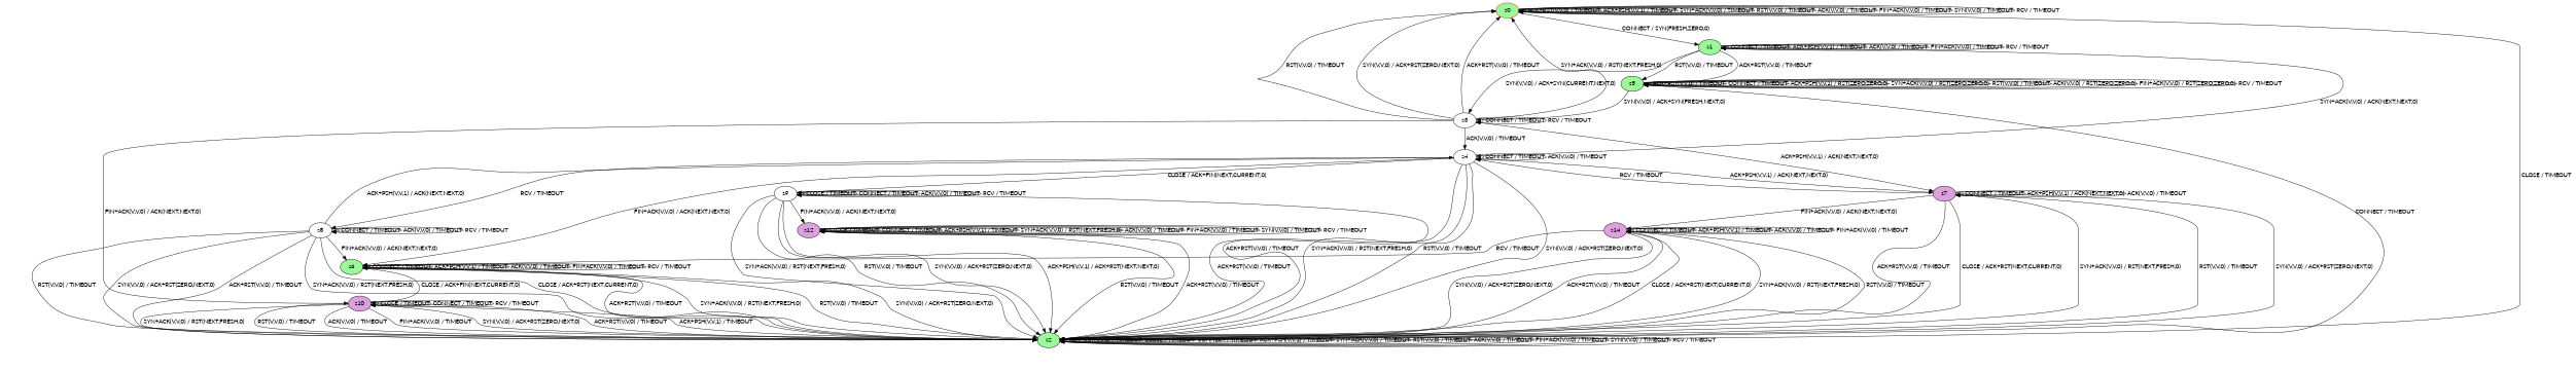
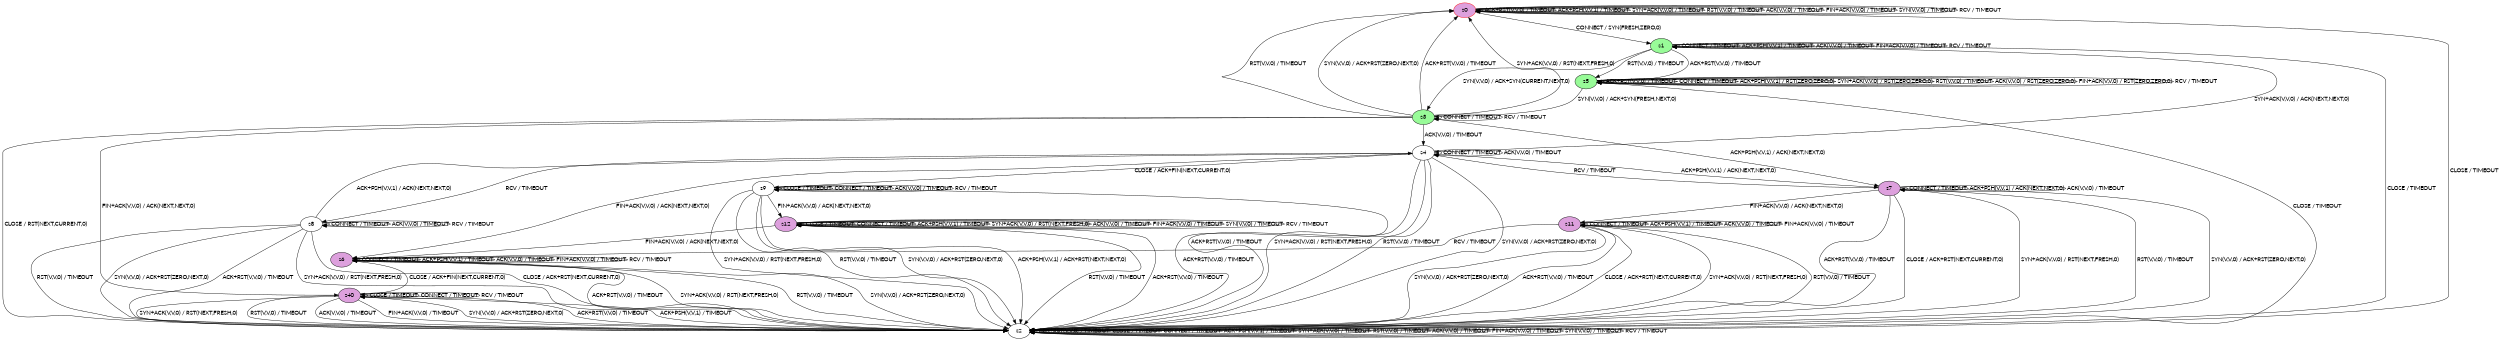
  digraph {
    fontname=Lato
    node [fillcolor=plum fontname=Lato style=filled]
    edge [fontname=Lato]
-   n1 [color=red fillcolor=palegreen label=s0]
+   n1 [color=red label=s0]
    n2 [fillcolor=palegreen label=s1]
-   n3 [fillcolor=palegreen label=s2]
-   n4 [fillcolor=white label=s3]
+   n3 [fillcolor=white label=s2]
+   n4 [fillcolor=palegreen label=s3]
    n5 [fillcolor=white label=s4]
    n6 [fillcolor=palegreen label=s5]
    n7 [label=s7]
-   n8 [label=s10]
-   n9 [fillcolor=palegreen label=s6]
+   n8 [label=s40]
+   n9 [label=s6]
    n10 [fillcolor=white label=s8]
    n11 [fillcolor=white label=s9]
-   n12 [label=s14]
+   n12 [label=s11]
    n13 [label=s12]
    n1 -> n1 [label=" ACK+RST(V,V,0) / TIMEOUT "]
    n1 -> n1 [label=" ACK+PSH(V,V,1) / TIMEOUT "]
    n1 -> n1 [label=" SYN+ACK(V,V,0) / TIMEOUT "]
    n1 -> n1 [label=" RST(V,V,0) / TIMEOUT "]
    n1 -> n1 [label=" ACK(V,V,0) / TIMEOUT "]
    n1 -> n1 [label=" FIN+ACK(V,V,0) / TIMEOUT "]
    n1 -> n1 [label=" SYN(V,V,0) / TIMEOUT "]
    n1 -> n1 [label=" RCV / TIMEOUT "]
    n1 -> n2 [label=" CONNECT / SYN(FRESH,ZERO,0) "]
    n1 -> n3 [label=" CLOSE / TIMEOUT "]
    n2 -> n2 [label=" CONNECT / TIMEOUT "]
    n2 -> n2 [label=" ACK+PSH(V,V,1) / TIMEOUT "]
    n2 -> n2 [label=" ACK(V,V,0) / TIMEOUT "]
    n2 -> n2 [label=" FIN+ACK(V,V,0) / TIMEOUT "]
    n2 -> n2 [label=" RCV / TIMEOUT "]
+   n2 -> n3 [label=" CLOSE / TIMEOUT "]
    n2 -> n4 [label=" SYN(V,V,0) / ACK+SYN(CURRENT,NEXT,0) "]
    n2 -> n5 [label=" SYN+ACK(V,V,0) / ACK(NEXT,NEXT,0) "]
    n2 -> n6 [label=" ACK+RST(V,V,0) / TIMEOUT "]
    n2 -> n6 [label=" RST(V,V,0) / TIMEOUT "]
    n3 -> n3 [label=" ACK+RST(V,V,0) / TIMEOUT "]
    n3 -> n3 [label=" CLOSE / TIMEOUT "]
    n3 -> n3 [label=" CONNECT / TIMEOUT "]
    n3 -> n3 [label=" ACK+PSH(V,V,1) / TIMEOUT "]
    n3 -> n3 [label=" SYN+ACK(V,V,0) / TIMEOUT "]
    n3 -> n3 [label=" RST(V,V,0) / TIMEOUT "]
    n3 -> n3 [label=" ACK(V,V,0) / TIMEOUT "]
    n3 -> n3 [label=" FIN+ACK(V,V,0) / TIMEOUT "]
    n3 -> n3 [label=" SYN(V,V,0) / TIMEOUT "]
    n3 -> n3 [label=" RCV / TIMEOUT "]
    n4 -> n1 [label=" ACK+RST(V,V,0) / TIMEOUT "]
    n4 -> n1 [label=" SYN+ACK(V,V,0) / RST(NEXT,FRESH,0) "]
    n4 -> n1 [label=" RST(V,V,0) / TIMEOUT "]
    n4 -> n1 [label=" SYN(V,V,0) / ACK+RST(ZERO,NEXT,0) "]
+   n4 -> n3 [label=" CLOSE / RST(NEXT,CURRENT,0) "]
    n4 -> n4 [label=" CONNECT / TIMEOUT "]
    n4 -> n4 [label=" RCV / TIMEOUT "]
    n4 -> n5 [label=" ACK(V,V,0) / TIMEOUT "]
    n4 -> n7 [label=" ACK+PSH(V,V,1) / ACK(NEXT,NEXT,0) "]
    n4 -> n8 [label=" FIN+ACK(V,V,0) / ACK(NEXT,NEXT,0) "]
    n5 -> n3 [label=" ACK+RST(V,V,0) / TIMEOUT "]
    n5 -> n3 [label=" SYN+ACK(V,V,0) / RST(NEXT,FRESH,0) "]
    n5 -> n3 [label=" RST(V,V,0) / TIMEOUT "]
    n5 -> n3 [label=" SYN(V,V,0) / ACK+RST(ZERO,NEXT,0) "]
    n5 -> n5 [label=" CONNECT / TIMEOUT "]
    n5 -> n5 [label=" ACK(V,V,0) / TIMEOUT "]
    n5 -> n7 [label=" ACK+PSH(V,V,1) / ACK(NEXT,NEXT,0) "]
    n5 -> n9 [label=" FIN+ACK(V,V,0) / ACK(NEXT,NEXT,0) "]
    n5 -> n10 [label=" RCV / TIMEOUT "]
    n5 -> n11 [label=" CLOSE / ACK+FIN(NEXT,CURRENT,0) "]
-   n6 -> n3 [label=" CONNECT / TIMEOUT "]
+   n6 -> n3 [label=" CLOSE / TIMEOUT "]
    n6 -> n4 [label=" SYN(V,V,0) / ACK+SYN(FRESH,NEXT,0) "]
    n6 -> n6 [label=" ACK+RST(V,V,0) / TIMEOUT "]
    n6 -> n6 [label=" CONNECT / TIMEOUT "]
    n6 -> n6 [label=" ACK+PSH(V,V,1) / RST(ZERO,ZERO,0) "]
    n6 -> n6 [label=" SYN+ACK(V,V,0) / RST(ZERO,ZERO,0) "]
    n6 -> n6 [label=" RST(V,V,0) / TIMEOUT "]
    n6 -> n6 [label=" ACK(V,V,0) / RST(ZERO,ZERO,0) "]
    n6 -> n6 [label=" FIN+ACK(V,V,0) / RST(ZERO,ZERO,0) "]
    n6 -> n6 [label=" RCV / TIMEOUT "]
    n7 -> n3 [label=" ACK+RST(V,V,0) / TIMEOUT "]
    n7 -> n3 [label=" CLOSE / ACK+RST(NEXT,CURRENT,0) "]
    n7 -> n3 [label=" SYN+ACK(V,V,0) / RST(NEXT,FRESH,0) "]
    n7 -> n3 [label=" RST(V,V,0) / TIMEOUT "]
    n7 -> n3 [label=" SYN(V,V,0) / ACK+RST(ZERO,NEXT,0) "]
    n7 -> n5 [label=" RCV / TIMEOUT "]
    n7 -> n7 [label=" CONNECT / TIMEOUT "]
    n7 -> n7 [label=" ACK+PSH(V,V,1) / ACK(NEXT,NEXT,0) "]
    n7 -> n7 [label=" ACK(V,V,0) / TIMEOUT "]
    n7 -> n12 [label=" FIN+ACK(V,V,0) / ACK(NEXT,NEXT,0) "]
    n8 -> n3 [label=" ACK+RST(V,V,0) / TIMEOUT "]
    n8 -> n3 [label=" ACK+PSH(V,V,1) / TIMEOUT "]
    n8 -> n3 [label=" SYN+ACK(V,V,0) / RST(NEXT,FRESH,0) "]
    n8 -> n3 [label=" RST(V,V,0) / TIMEOUT "]
    n8 -> n3 [label=" ACK(V,V,0) / TIMEOUT "]
    n8 -> n3 [label=" FIN+ACK(V,V,0) / TIMEOUT "]
    n8 -> n3 [label=" SYN(V,V,0) / ACK+RST(ZERO,NEXT,0) "]
    n8 -> n8 [label=" CLOSE / TIMEOUT "]
    n8 -> n8 [label=" CONNECT / TIMEOUT "]
    n8 -> n8 [label=" RCV / TIMEOUT "]
    n9 -> n3 [label=" ACK+RST(V,V,0) / TIMEOUT "]
    n9 -> n3 [label=" SYN+ACK(V,V,0) / RST(NEXT,FRESH,0) "]
    n9 -> n3 [label=" RST(V,V,0) / TIMEOUT "]
    n9 -> n3 [label=" SYN(V,V,0) / ACK+RST(ZERO,NEXT,0) "]
    n9 -> n8 [label=" CLOSE / ACK+FIN(NEXT,CURRENT,0) "]
    n9 -> n9 [label=" CONNECT / TIMEOUT "]
    n9 -> n9 [label=" ACK+PSH(V,V,1) / TIMEOUT "]
    n9 -> n9 [label=" ACK(V,V,0) / TIMEOUT "]
    n9 -> n9 [label=" FIN+ACK(V,V,0) / TIMEOUT "]
    n9 -> n9 [label=" RCV / TIMEOUT "]
    n10 -> n3 [label=" ACK+RST(V,V,0) / TIMEOUT "]
    n10 -> n3 [label=" CLOSE / ACK+RST(NEXT,CURRENT,0) "]
    n10 -> n3 [label=" SYN+ACK(V,V,0) / RST(NEXT,FRESH,0) "]
    n10 -> n3 [label=" RST(V,V,0) / TIMEOUT "]
    n10 -> n3 [label=" SYN(V,V,0) / ACK+RST(ZERO,NEXT,0) "]
    n10 -> n5 [label=" ACK+PSH(V,V,1) / ACK(NEXT,NEXT,0) "]
-   n10 -> n9 [label=" FIN+ACK(V,V,0) / ACK(NEXT,NEXT,0) "]
+   n13 -> n9 [label=" FIN+ACK(V,V,0) / ACK(NEXT,NEXT,0) "]
    n10 -> n10 [label=" CONNECT / TIMEOUT "]
    n10 -> n10 [label=" ACK(V,V,0) / TIMEOUT "]
    n10 -> n10 [label=" RCV / TIMEOUT "]
    n11 -> n3 [label=" ACK+RST(V,V,0) / TIMEOUT "]
    n11 -> n3 [label=" ACK+PSH(V,V,1) / ACK+RST(NEXT,NEXT,0) "]
    n11 -> n3 [label=" SYN+ACK(V,V,0) / RST(NEXT,FRESH,0) "]
    n11 -> n3 [label=" RST(V,V,0) / TIMEOUT "]
    n11 -> n3 [label=" SYN(V,V,0) / ACK+RST(ZERO,NEXT,0) "]
    n11 -> n11 [label=" CLOSE / TIMEOUT "]
    n11 -> n11 [label=" CONNECT / TIMEOUT "]
    n11 -> n11 [label=" ACK(V,V,0) / TIMEOUT "]
    n11 -> n11 [label=" RCV / TIMEOUT "]
    n11 -> n13 [label=" FIN+ACK(V,V,0) / ACK(NEXT,NEXT,0) "]
    n12 -> n3 [label=" ACK+RST(V,V,0) / TIMEOUT "]
    n12 -> n3 [label=" CLOSE / ACK+RST(NEXT,CURRENT,0) "]
    n12 -> n3 [label=" SYN+ACK(V,V,0) / RST(NEXT,FRESH,0) "]
    n12 -> n3 [label=" RST(V,V,0) / TIMEOUT "]
    n12 -> n3 [label=" SYN(V,V,0) / ACK+RST(ZERO,NEXT,0) "]
    n12 -> n9 [label=" RCV / TIMEOUT "]
    n12 -> n12 [label=" CONNECT / TIMEOUT "]
    n12 -> n12 [label=" ACK+PSH(V,V,1) / TIMEOUT "]
    n12 -> n12 [label=" ACK(V,V,0) / TIMEOUT "]
    n12 -> n12 [label=" FIN+ACK(V,V,0) / TIMEOUT "]
    n13 -> n3 [label=" ACK+RST(V,V,0) / TIMEOUT "]
    n13 -> n3 [label=" RST(V,V,0) / TIMEOUT "]
    n13 -> n13 [label=" CLOSE / TIMEOUT "]
    n13 -> n13 [label=" CONNECT / TIMEOUT "]
    n13 -> n13 [label=" ACK+PSH(V,V,1) / TIMEOUT "]
    n13 -> n13 [label=" SYN+ACK(V,V,0) / RST(NEXT,FRESH,0) "]
    n13 -> n13 [label=" ACK(V,V,0) / TIMEOUT "]
    n13 -> n13 [label=" FIN+ACK(V,V,0) / TIMEOUT "]
    n13 -> n13 [label=" SYN(V,V,0) / TIMEOUT "]
    n13 -> n13 [label=" RCV / TIMEOUT "]
  }
